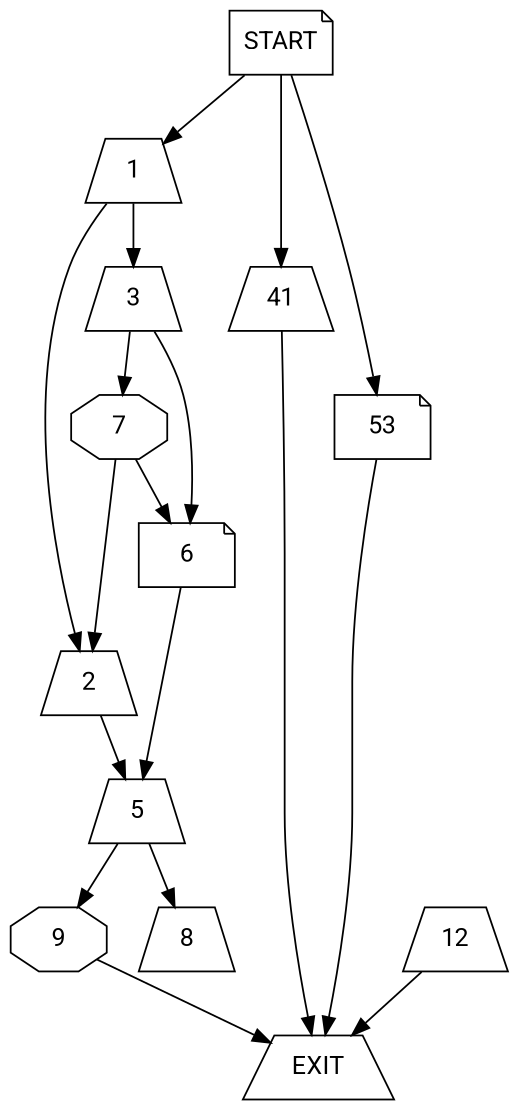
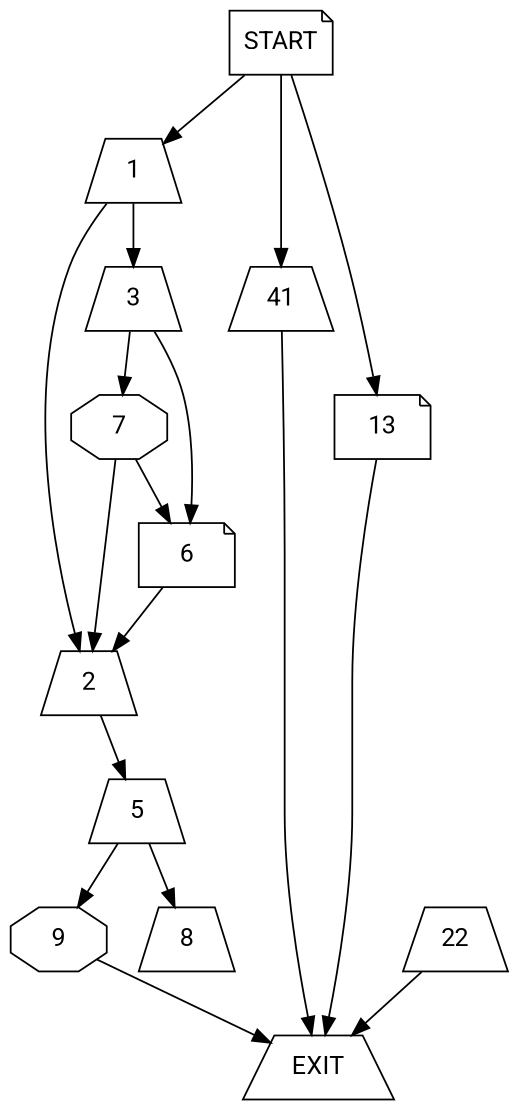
  digraph {
    fontname=Roboto
    node [fontname=Roboto shape=trapezium]
    edge [fontname=Roboto]
    n1 [label=START shape=note]
    1
    n3 [label=41]
-   13 [shape=note label=53]
+   13 [shape=note]
    2
    3
    n7 [label=EXIT]
-   12
+   12 [label=22]
    5
    6 [shape=note]
    7 [shape=octagon]
    8
    9 [shape=octagon]
    n1 -> 1
    n1 -> n3
    n1 -> 13
    1 -> 2
    1 -> 3
    n3 -> n7
    13 -> n7
    2 -> 5
    3 -> 6
    3 -> 7
    12 -> n7
    5 -> 8
    5 -> 9
-   6 -> 5
+   6 -> 2
    7 -> 2
    7 -> 6
    9 -> n7
  }
